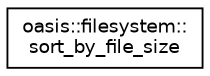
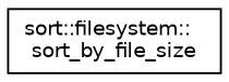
  digraph {
    rankdir=LR
-   n1 [color=black fillcolor=white fontname=Helvetica fontsize=10 height=0.2 label="oasis::filesystem::\lsort_by_file_size" shape=record style=filled width=0.4]
+   n1 [color=black fillcolor=white fontname=Helvetica fontsize=10 height=0.2 label="sort::filesystem::\lsort_by_file_size" shape=record style=filled width=0.4]
  }
